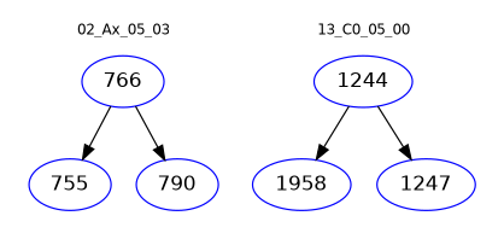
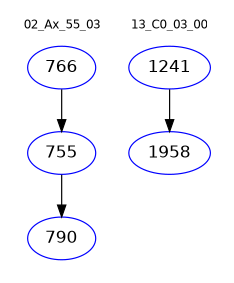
  digraph {
    fontname="DejaVu Sans"
    node [color=blue fontname="DejaVu Sans"]
    edge [color=black fontname="DejaVu Sans"]
    n1 [label=766]
    n2 [label=755]
    n3 [label=790]
-   n4 [label=1244]
+   n4 [label=1241]
    n5 [label=1958]
-   n6 [label=1247]
    subgraph cluster_1 {
      color=white
      fontsize=10
-     label="02_Ax_05_03"
+     label="02_Ax_55_03"
      n1
      n2
      n3
    }
    subgraph cluster_2 {
      color=white
      fontsize=10
-     label="13_C0_05_00"
+     label="13_C0_03_00"
      n4
      n5
-     n6
    }
    n1 -> n2
-   n1 -> n3
+   n2 -> n3
    n4 -> n5
-   n4 -> n6
  }
